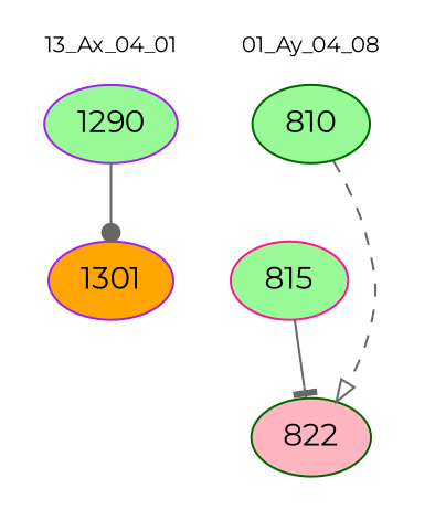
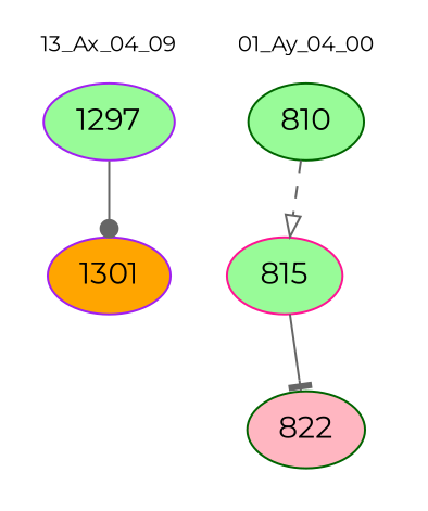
  digraph {
    fontname=Montserrat
    node [color=purple fillcolor=palegreen fontname=Montserrat style=filled]
    edge [color=gray40 fontname=Montserrat style=solid]
-   n1 [label=1290]
+   n1 [label=1297]
    n2 [fillcolor=orange label=1301]
    n3 [color=darkgreen label=810]
    n4 [color=deeppink label=815]
    n5 [color=darkgreen fillcolor=lightpink label=822]
    subgraph cluster_1 {
      color=white
      fontsize=10
-     label="13_Ax_04_01"
+     label="13_Ax_04_09"
      n1
      n2
    }
    subgraph cluster_2 {
      color=white
      fontsize=10
-     label="01_Ay_04_08"
+     label="01_Ay_04_00"
      n3
      n4
      n5
    }
    n1 -> n2 [arrowhead=dot]
-   n3 -> n5 [arrowhead=onormal style=dashed]
+   n3 -> n4 [arrowhead=onormal style=dashed]
    n4 -> n5 [arrowhead=tee]
  }
